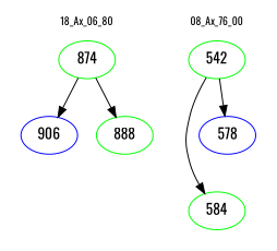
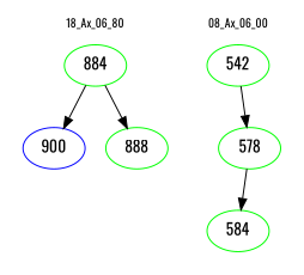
  digraph {
    fontname=Oswald
    node [color=green fontname=Oswald]
    edge [color=black fontname=Oswald]
-   n1 [label=874]
-   n2 [color=blue label=906]
+   n1 [label=884]
+   n2 [color=blue label=900]
    n3 [label=888]
    n4 [label=542]
    n5 [label=584]
-   n6 [color=blue label=578]
+   n6 [label=578]
    subgraph cluster_1 {
      color=white
      fontsize=10
      label="18_Ax_06_80"
      n1
      n2
      n3
    }
    subgraph cluster_2 {
      color=white
      fontsize=10
-     label="08_Ax_76_00"
+     label="08_Ax_06_00"
      n4
      n5
      n6
    }
    n1 -> n2
    n1 -> n3
-   n4 -> n5
+   n6 -> n5
    n4 -> n6
  }
